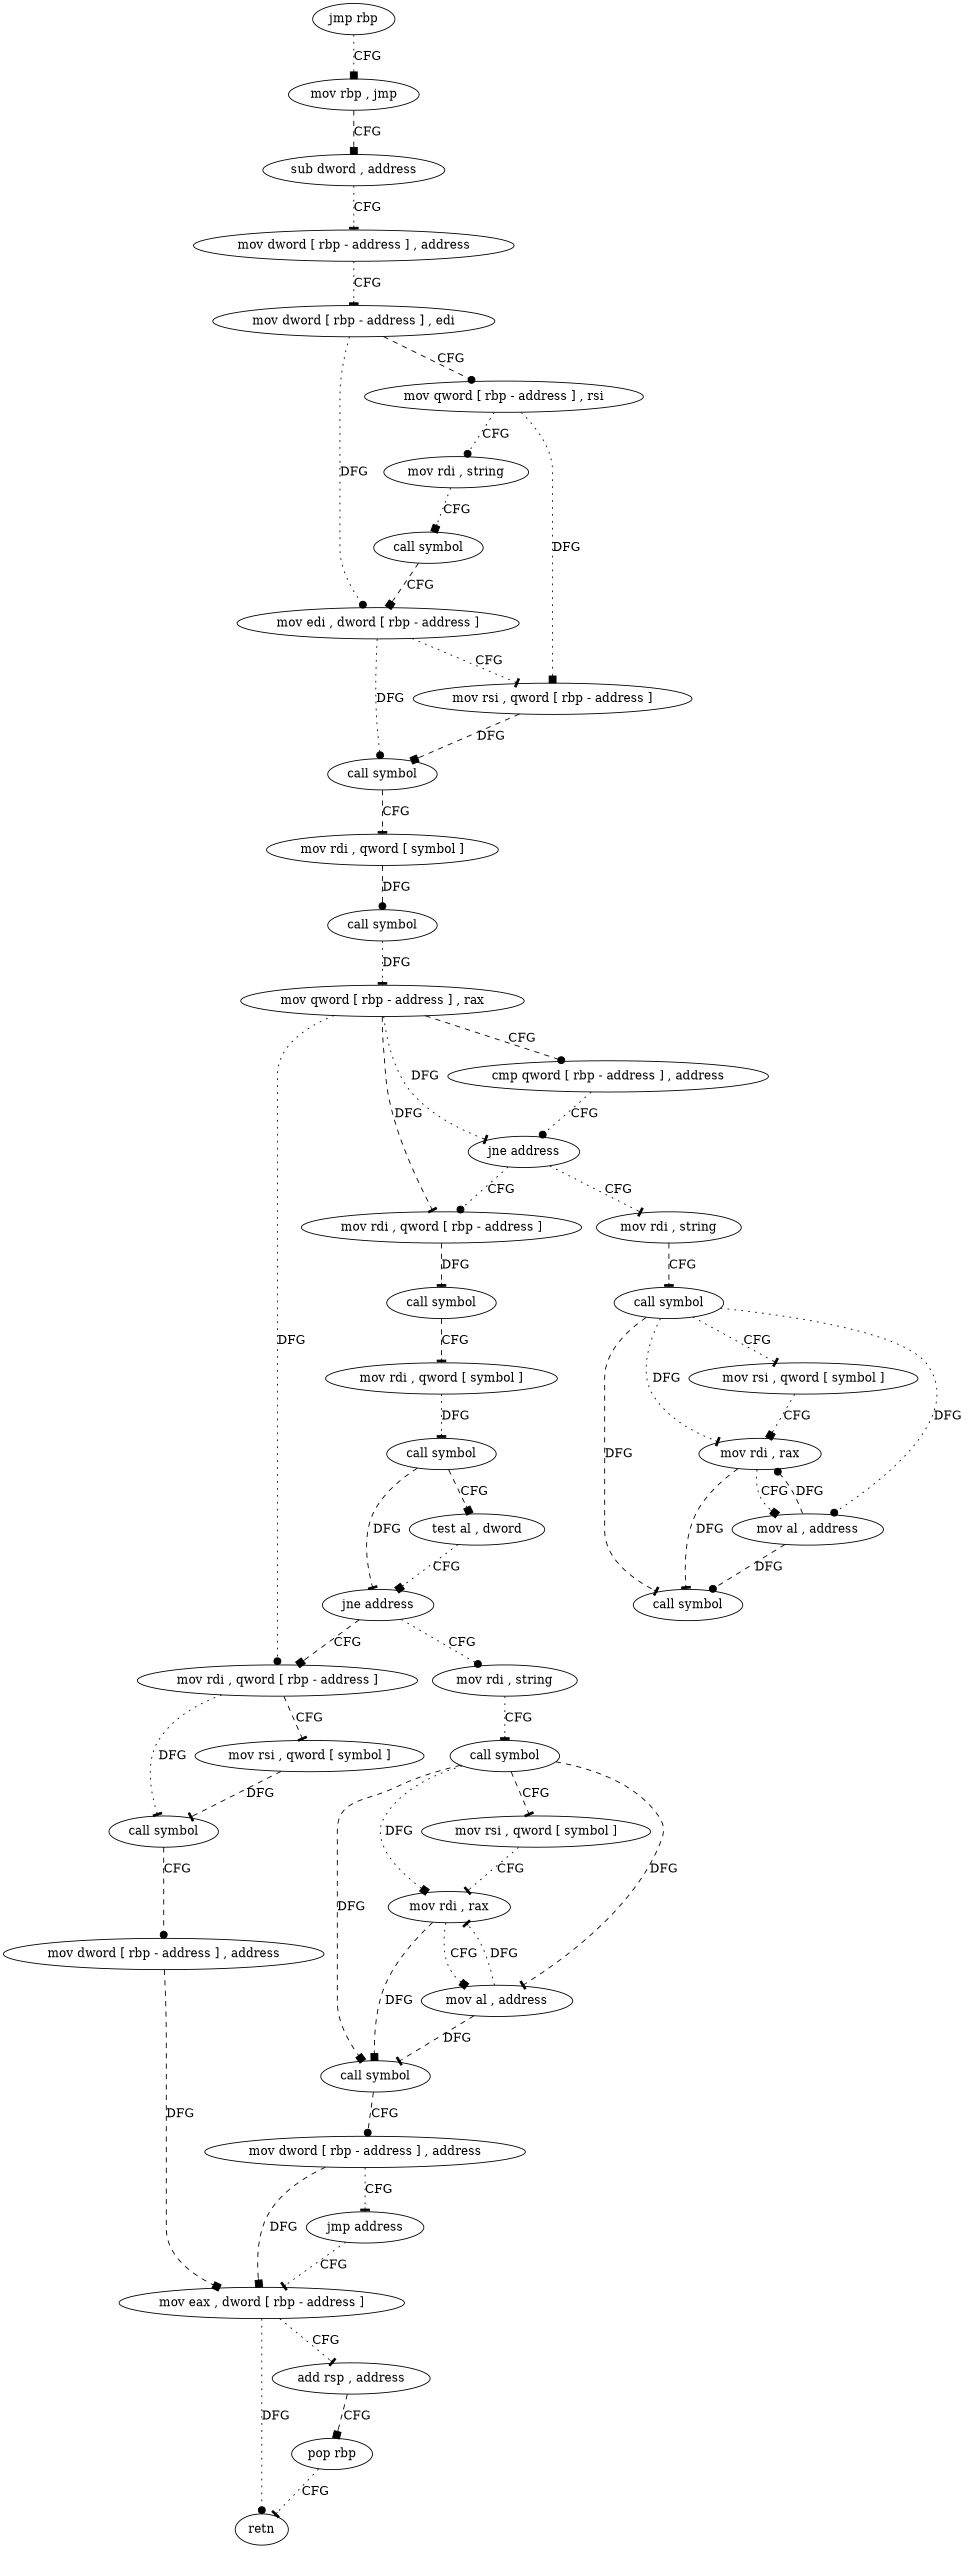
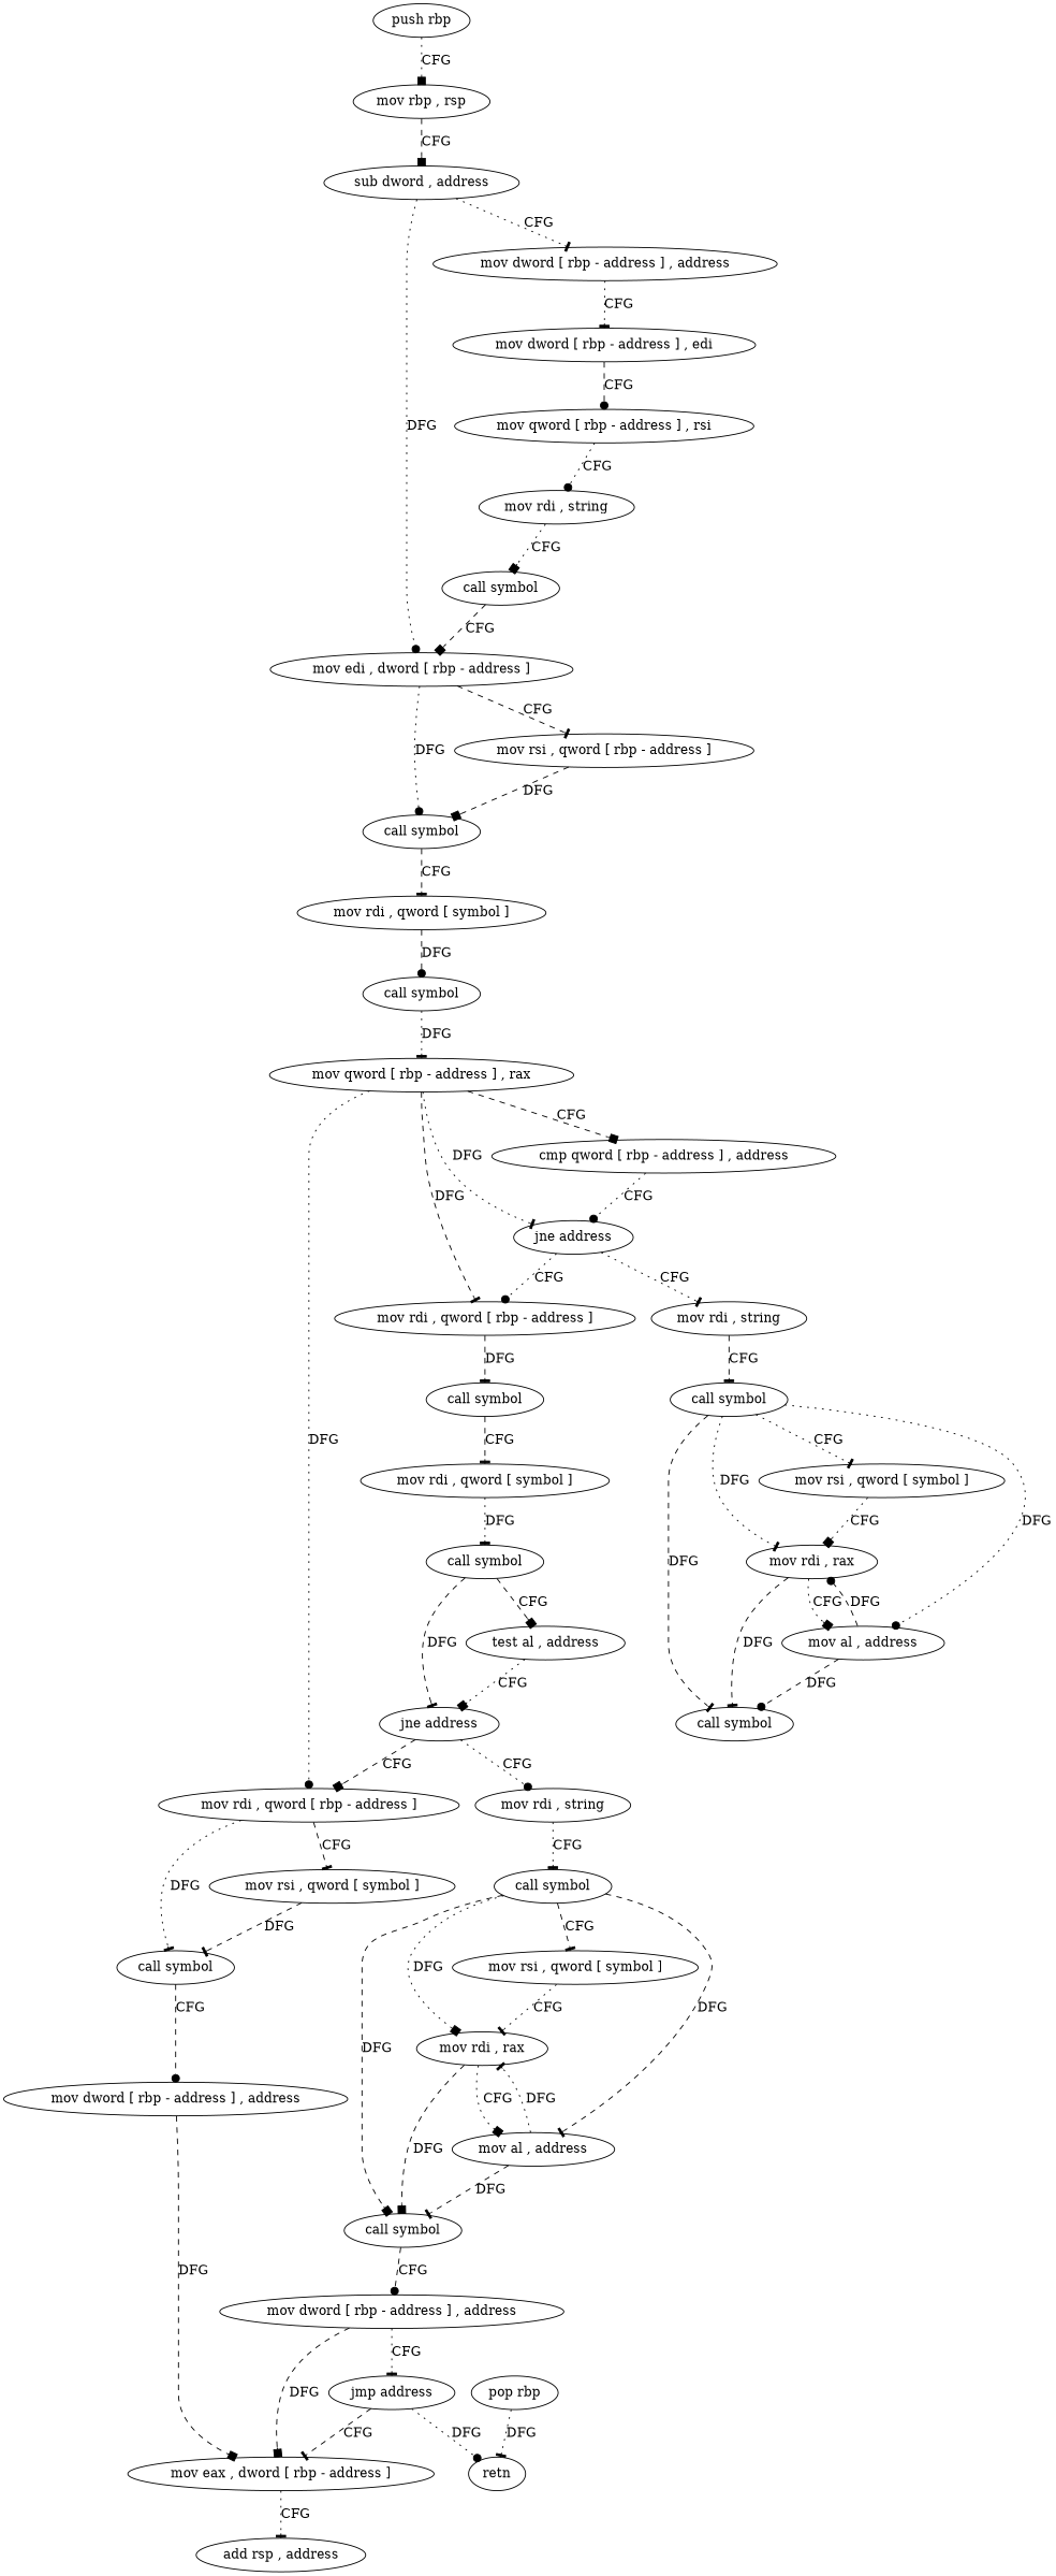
  digraph {
    edge [arrowhead=tee style=dotted]
-   n1 [label="jmp rbp"]
-   n2 [label="mov rbp , jmp"]
+   n1 [label="push rbp"]
+   n2 [label="mov rbp , rsp"]
    n3 [label="sub dword , address"]
    n4 [label="mov dword [ rbp - address ] , address"]
    n5 [label="mov dword [ rbp - address ] , edi"]
    n6 [label="mov qword [ rbp - address ] , rsi"]
    n7 [label="mov edi , dword [ rbp - address ]"]
    n8 [label="mov rdi , string"]
    n9 [label="mov rsi , qword [ rbp - address ]"]
    n10 [label="call symbol"]
    n11 [label="call symbol"]
    n12 [label="mov rdi , qword [ symbol ]"]
    n13 [label="call symbol"]
    n14 [label="mov qword [ rbp - address ] , rax"]
    n15 [label="cmp qword [ rbp - address ] , address"]
    n16 [label="jne address"]
    n17 [label="mov rdi , qword [ rbp - address ]"]
    n18 [label="mov rdi , qword [ rbp - address ]"]
    n19 [label="mov rdi , string"]
    n20 [label="call symbol"]
    n21 [label="mov rsi , qword [ symbol ]"]
    n22 [label="call symbol"]
    n23 [label="call symbol"]
    n24 [label="mov rdi , qword [ symbol ]"]
    n25 [label="mov rsi , qword [ symbol ]"]
    n26 [label="mov rdi , rax"]
    n27 [label="mov al , address"]
    n28 [label="call symbol"]
    n29 [label="call symbol"]
-   n30 [label="test al , dword"]
+   n30 [label="test al , address"]
    n31 [label="jne address"]
    n32 [label="mov rdi , string"]
    n33 [label="call symbol"]
    n34 [label="mov dword [ rbp - address ] , address"]
    n35 [label="mov rsi , qword [ symbol ]"]
    n36 [label="mov rdi , rax"]
    n37 [label="mov al , address"]
    n38 [label="call symbol"]
    n39 [label="mov eax , dword [ rbp - address ]"]
    n40 [label="add rsp , address"]
    n41 [label=retn]
    n42 [label="pop rbp"]
    n43 [label="mov dword [ rbp - address ] , address"]
    n44 [label="jmp address"]
    n1 -> n2 [arrowhead=box label=CFG]
    n2 -> n3 [arrowhead=box label=CFG style=dashed]
    n3 -> n4 [label=CFG]
    n4 -> n5 [label=CFG]
    n5 -> n6 [arrowhead=dot label=CFG style=dashed]
-   n5 -> n7 [arrowhead=dot label=DFG]
+   n3 -> n7 [arrowhead=dot label=DFG]
    n6 -> n8 [arrowhead=dot label=CFG]
-   n6 -> n9 [arrowhead=box label=DFG]
-   n7 -> n9 [label=CFG]
+   n7 -> n9 [label=CFG style=dashed]
    n7 -> n10 [arrowhead=dot label=DFG]
    n8 -> n11 [arrowhead=box label=CFG]
    n9 -> n10 [arrowhead=box label=DFG style=dashed]
    n10 -> n12 [label=CFG style=dashed]
    n11 -> n7 [arrowhead=box label=CFG style=dashed]
    n12 -> n13 [arrowhead=dot label=DFG style=dashed]
    n13 -> n14 [label=DFG]
-   n14 -> n15 [arrowhead=dot label=CFG style=dashed]
+   n14 -> n15 [arrowhead=box label=CFG style=dashed]
    n14 -> n16 [label=DFG]
    n14 -> n17 [label=DFG style=dashed]
    n14 -> n18 [arrowhead=dot label=DFG]
    n15 -> n16 [arrowhead=dot label=CFG]
    n16 -> n17 [arrowhead=dot label=CFG]
    n16 -> n19 [label=CFG]
    n17 -> n20 [label=DFG style=dashed]
    n18 -> n21 [label=CFG style=dashed]
    n18 -> n22 [label=DFG]
    n19 -> n23 [label=CFG style=dashed]
    n20 -> n24 [label=CFG style=dashed]
    n21 -> n22 [label=DFG style=dashed]
    n22 -> n34 [arrowhead=dot label=CFG style=dashed]
    n23 -> n25 [label=CFG]
    n23 -> n26 [label=DFG]
    n23 -> n27 [arrowhead=dot label=DFG]
    n23 -> n28 [label=DFG style=dashed]
    n24 -> n29 [label=DFG]
    n25 -> n26 [arrowhead=box label=CFG]
    n26 -> n27 [arrowhead=box label=CFG]
    n26 -> n28 [label=DFG style=dashed]
    n27 -> n26 [arrowhead=dot label=DFG style=dashed]
    n27 -> n28 [arrowhead=dot label=DFG style=dashed]
    n29 -> n30 [arrowhead=box label=CFG style=dashed]
    n29 -> n31 [label=DFG style=dashed]
    n30 -> n31 [arrowhead=box label=CFG]
    n31 -> n18 [arrowhead=box label=CFG style=dashed]
    n31 -> n32 [arrowhead=dot label=CFG]
    n32 -> n33 [label=CFG]
    n33 -> n35 [label=CFG style=dashed]
    n33 -> n36 [arrowhead=box label=DFG]
    n33 -> n37 [label=DFG style=dashed]
    n33 -> n38 [arrowhead=box label=DFG style=dashed]
    n34 -> n39 [arrowhead=box label=DFG style=dashed]
    n35 -> n36 [label=CFG]
    n36 -> n37 [arrowhead=box label=CFG]
    n36 -> n38 [arrowhead=box label=DFG style=dashed]
    n37 -> n36 [label=DFG]
    n37 -> n38 [label=DFG style=dashed]
    n38 -> n43 [arrowhead=dot label=CFG style=dashed]
    n39 -> n40 [label=CFG]
-   n39 -> n41 [arrowhead=dot label=DFG]
-   n40 -> n42 [arrowhead=box label=CFG style=dashed]
-   n42 -> n41 [label=CFG]
+   n44 -> n41 [arrowhead=dot label=DFG]
+   n42 -> n41 [label=DFG]
    n43 -> n39 [arrowhead=box label=DFG style=dashed]
    n43 -> n44 [label=CFG]
-   n44 -> n39 [label=CFG]
+   n44 -> n39 [label=CFG style=dashed]
  }
